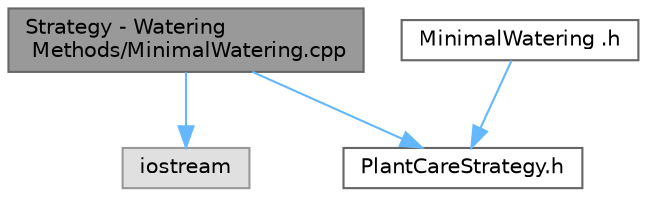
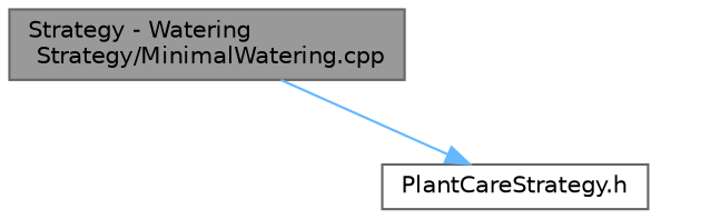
  digraph {
    node [color=grey40 fillcolor=white fontname=Helvetica fontsize=10 shape=box style=filled]
    edge [color=steelblue1 fontname=Helvetica fontsize=10 labelfontname=Helvetica labelfontsize=10 style=solid]
-   n1 [color=gray40 fillcolor=grey60 fontcolor=black height=0.2 label="Strategy - Watering\l Methods/MinimalWatering.cpp" width=0.4]
-   n2 [color=grey60 fillcolor="#E0E0E0" height=0.2 label=iostream width=0.4]
+   n1 [color=gray40 fillcolor=grey60 fontcolor=black height=0.2 label="Strategy - Watering\l Strategy/MinimalWatering.cpp" width=0.4]
    n3 [height=0.2 label="PlantCareStrategy.h" width=0.4]
-   n4 [height=0.2 label="MinimalWatering .h" width=0.4]
-   n1 -> n2
    n1 -> n3
-   n4 -> n3
  }
